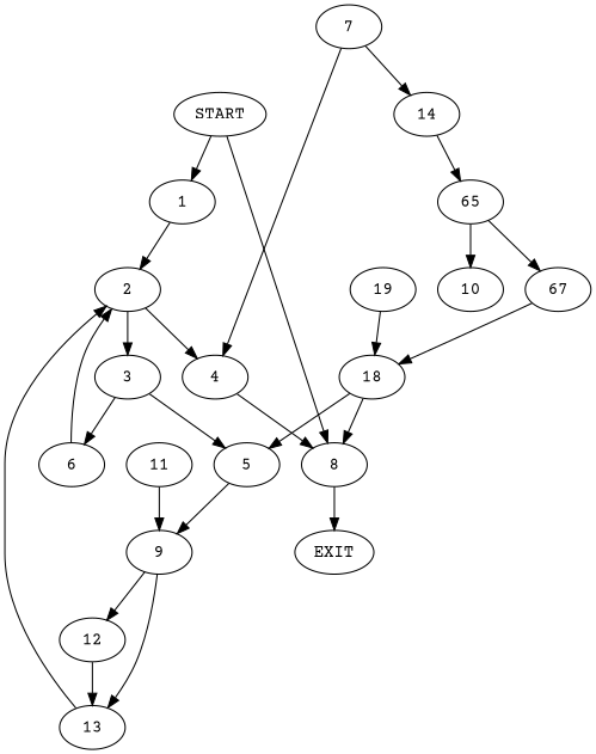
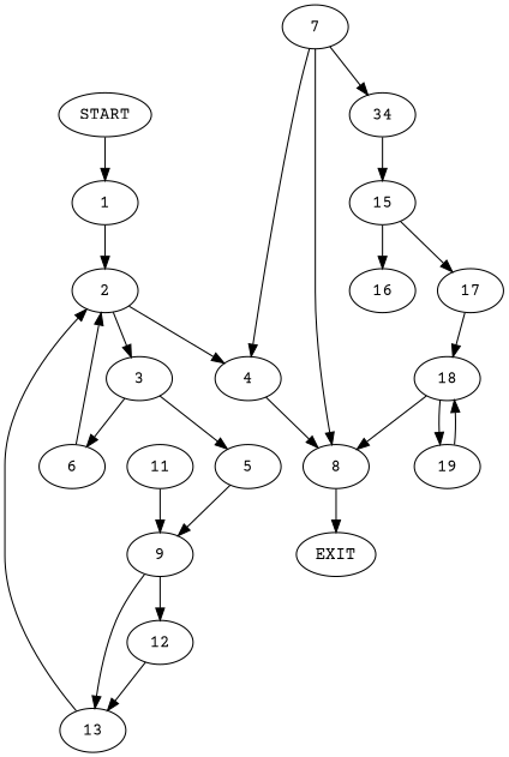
  digraph {
    fontname="Courier Prime"
    node [fontname="Courier Prime"]
    edge [fontname="Courier Prime"]
    n1 [label=START]
    1
    2
    3
    4
    5
    6
    8
    9
    7
-   14
+   14 [label=34]
    n12 [label=EXIT]
    12
    13
-   15 [label=65]
+   15
    11
-   16 [label=10]
-   17 [label=67]
+   16
+   17
    18
    19
    n1 -> 1
    1 -> 2
    2 -> 3
    2 -> 4
    3 -> 5
    3 -> 6
    4 -> 8
    5 -> 9
    6 -> 2
    8 -> n12
    9 -> 12
    9 -> 13
    7 -> 4
-   n1 -> 8
+   7 -> 8
    7 -> 14
    14 -> 15
    12 -> 13
    13 -> 2
    15 -> 16
    15 -> 17
    11 -> 9
    17 -> 18
    18 -> 8
-   18 -> 5
+   18 -> 19
    19 -> 18
  }
